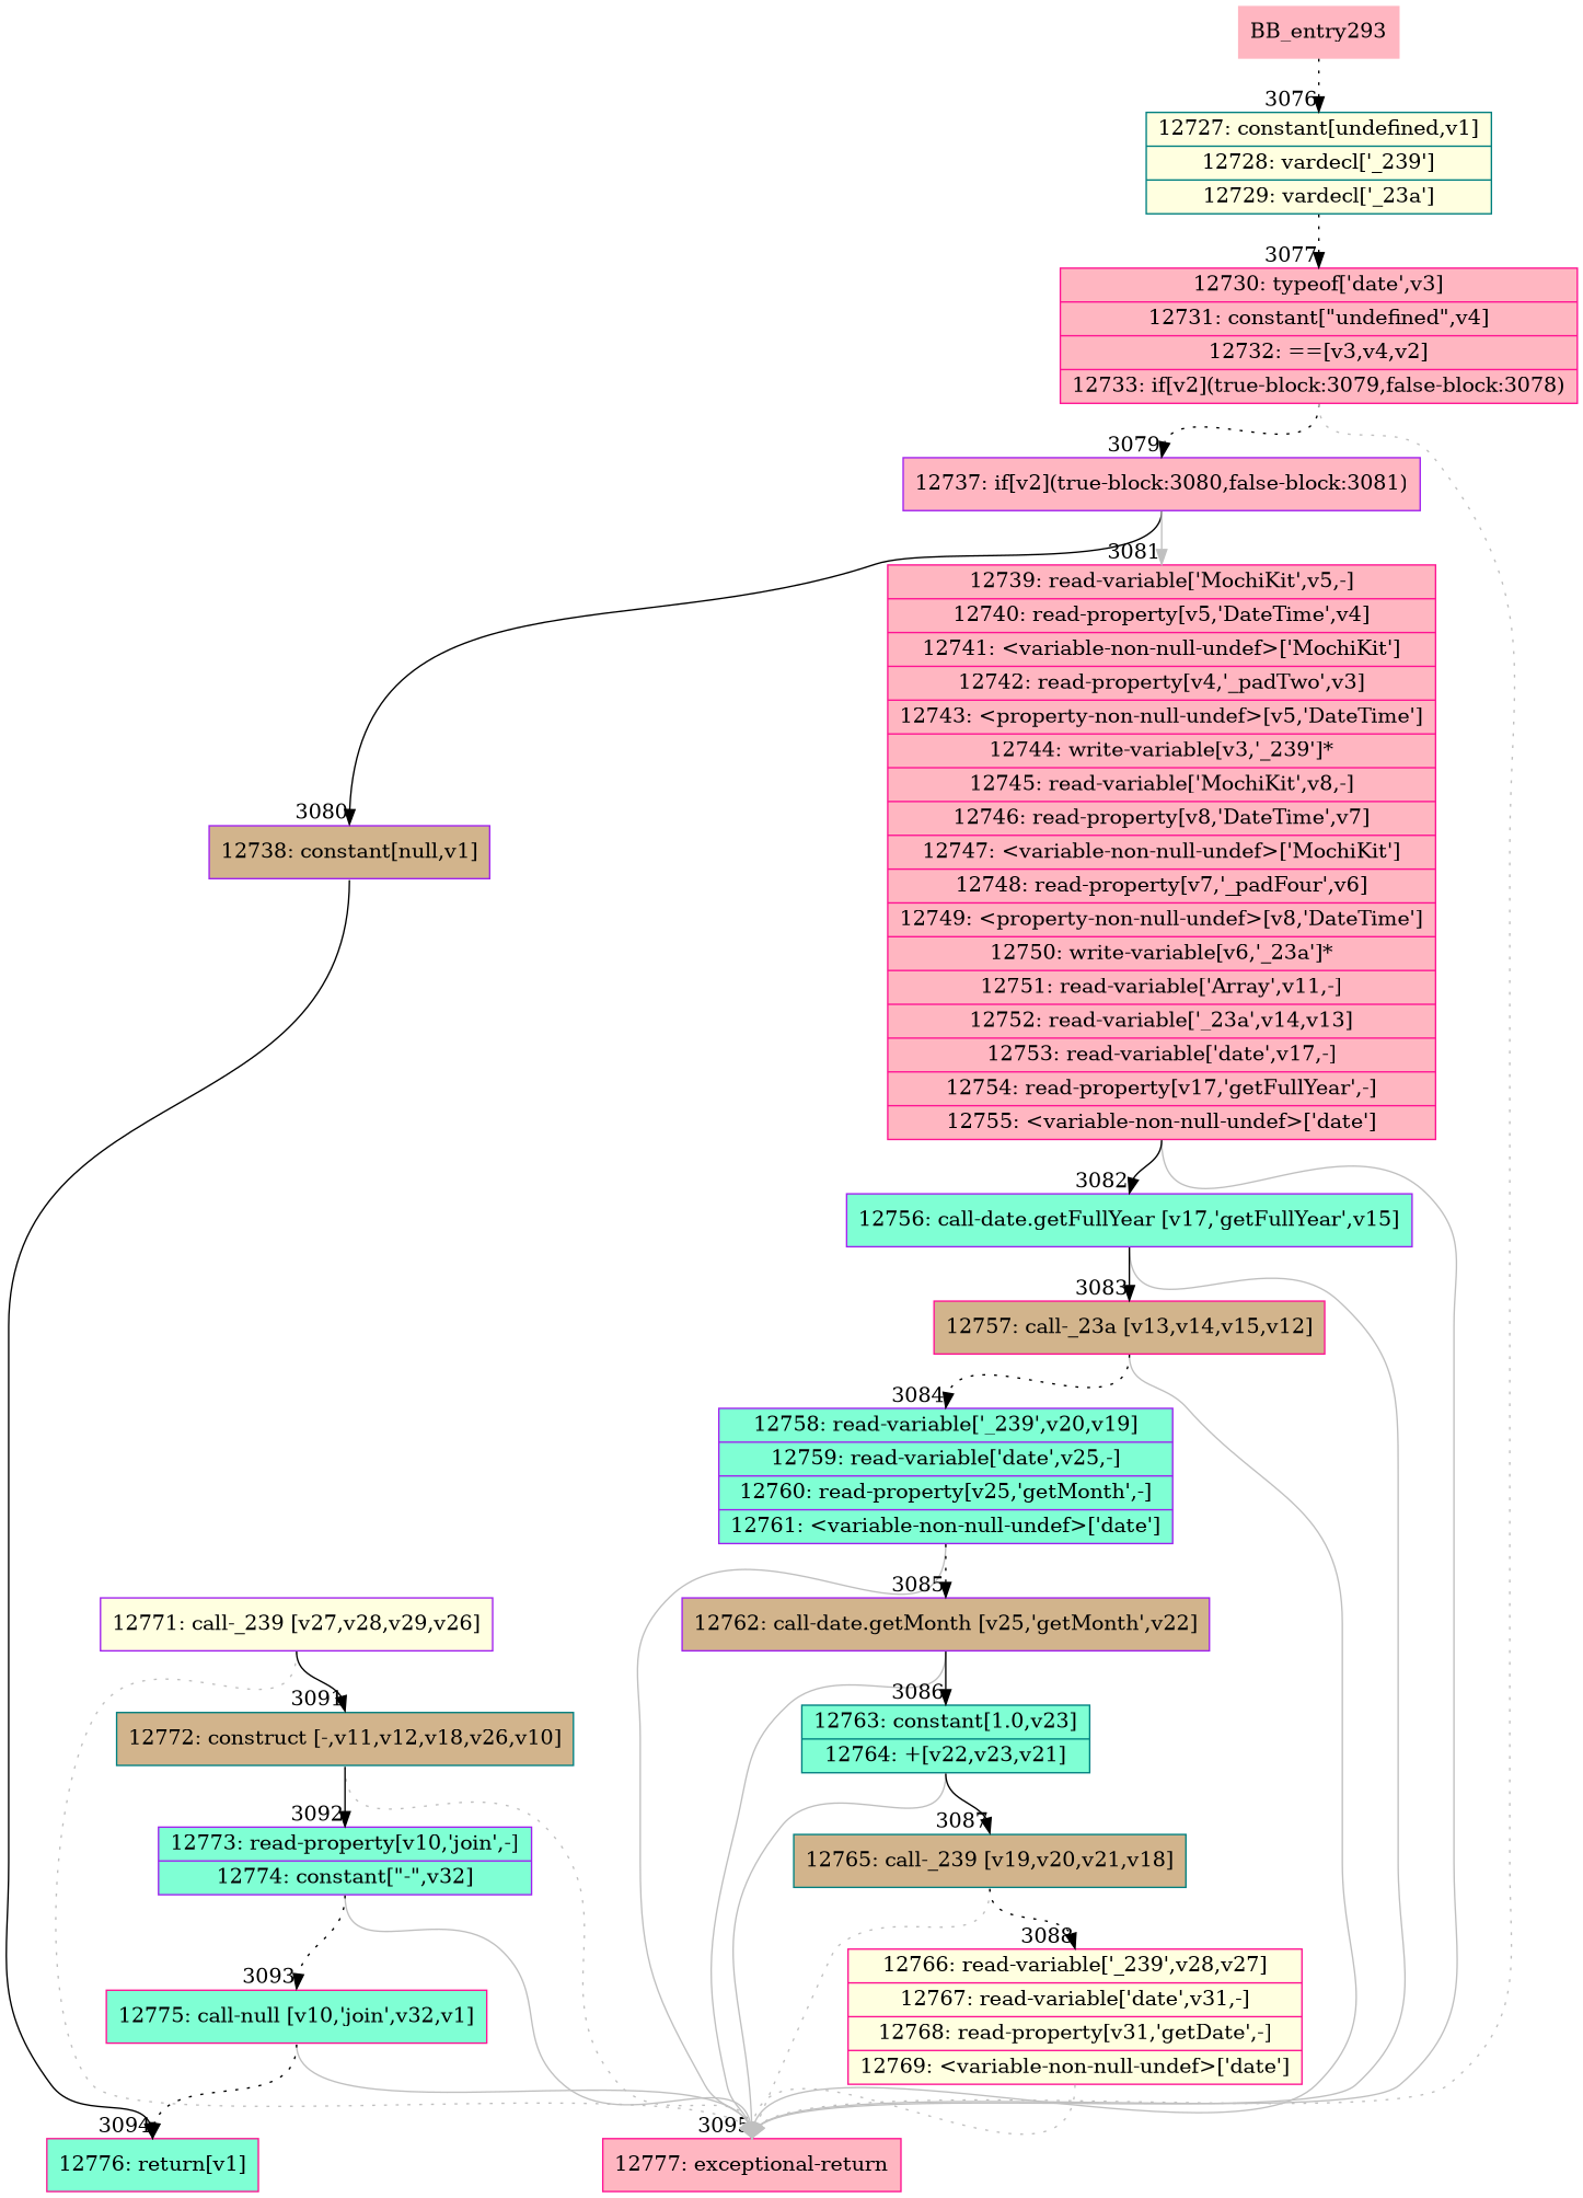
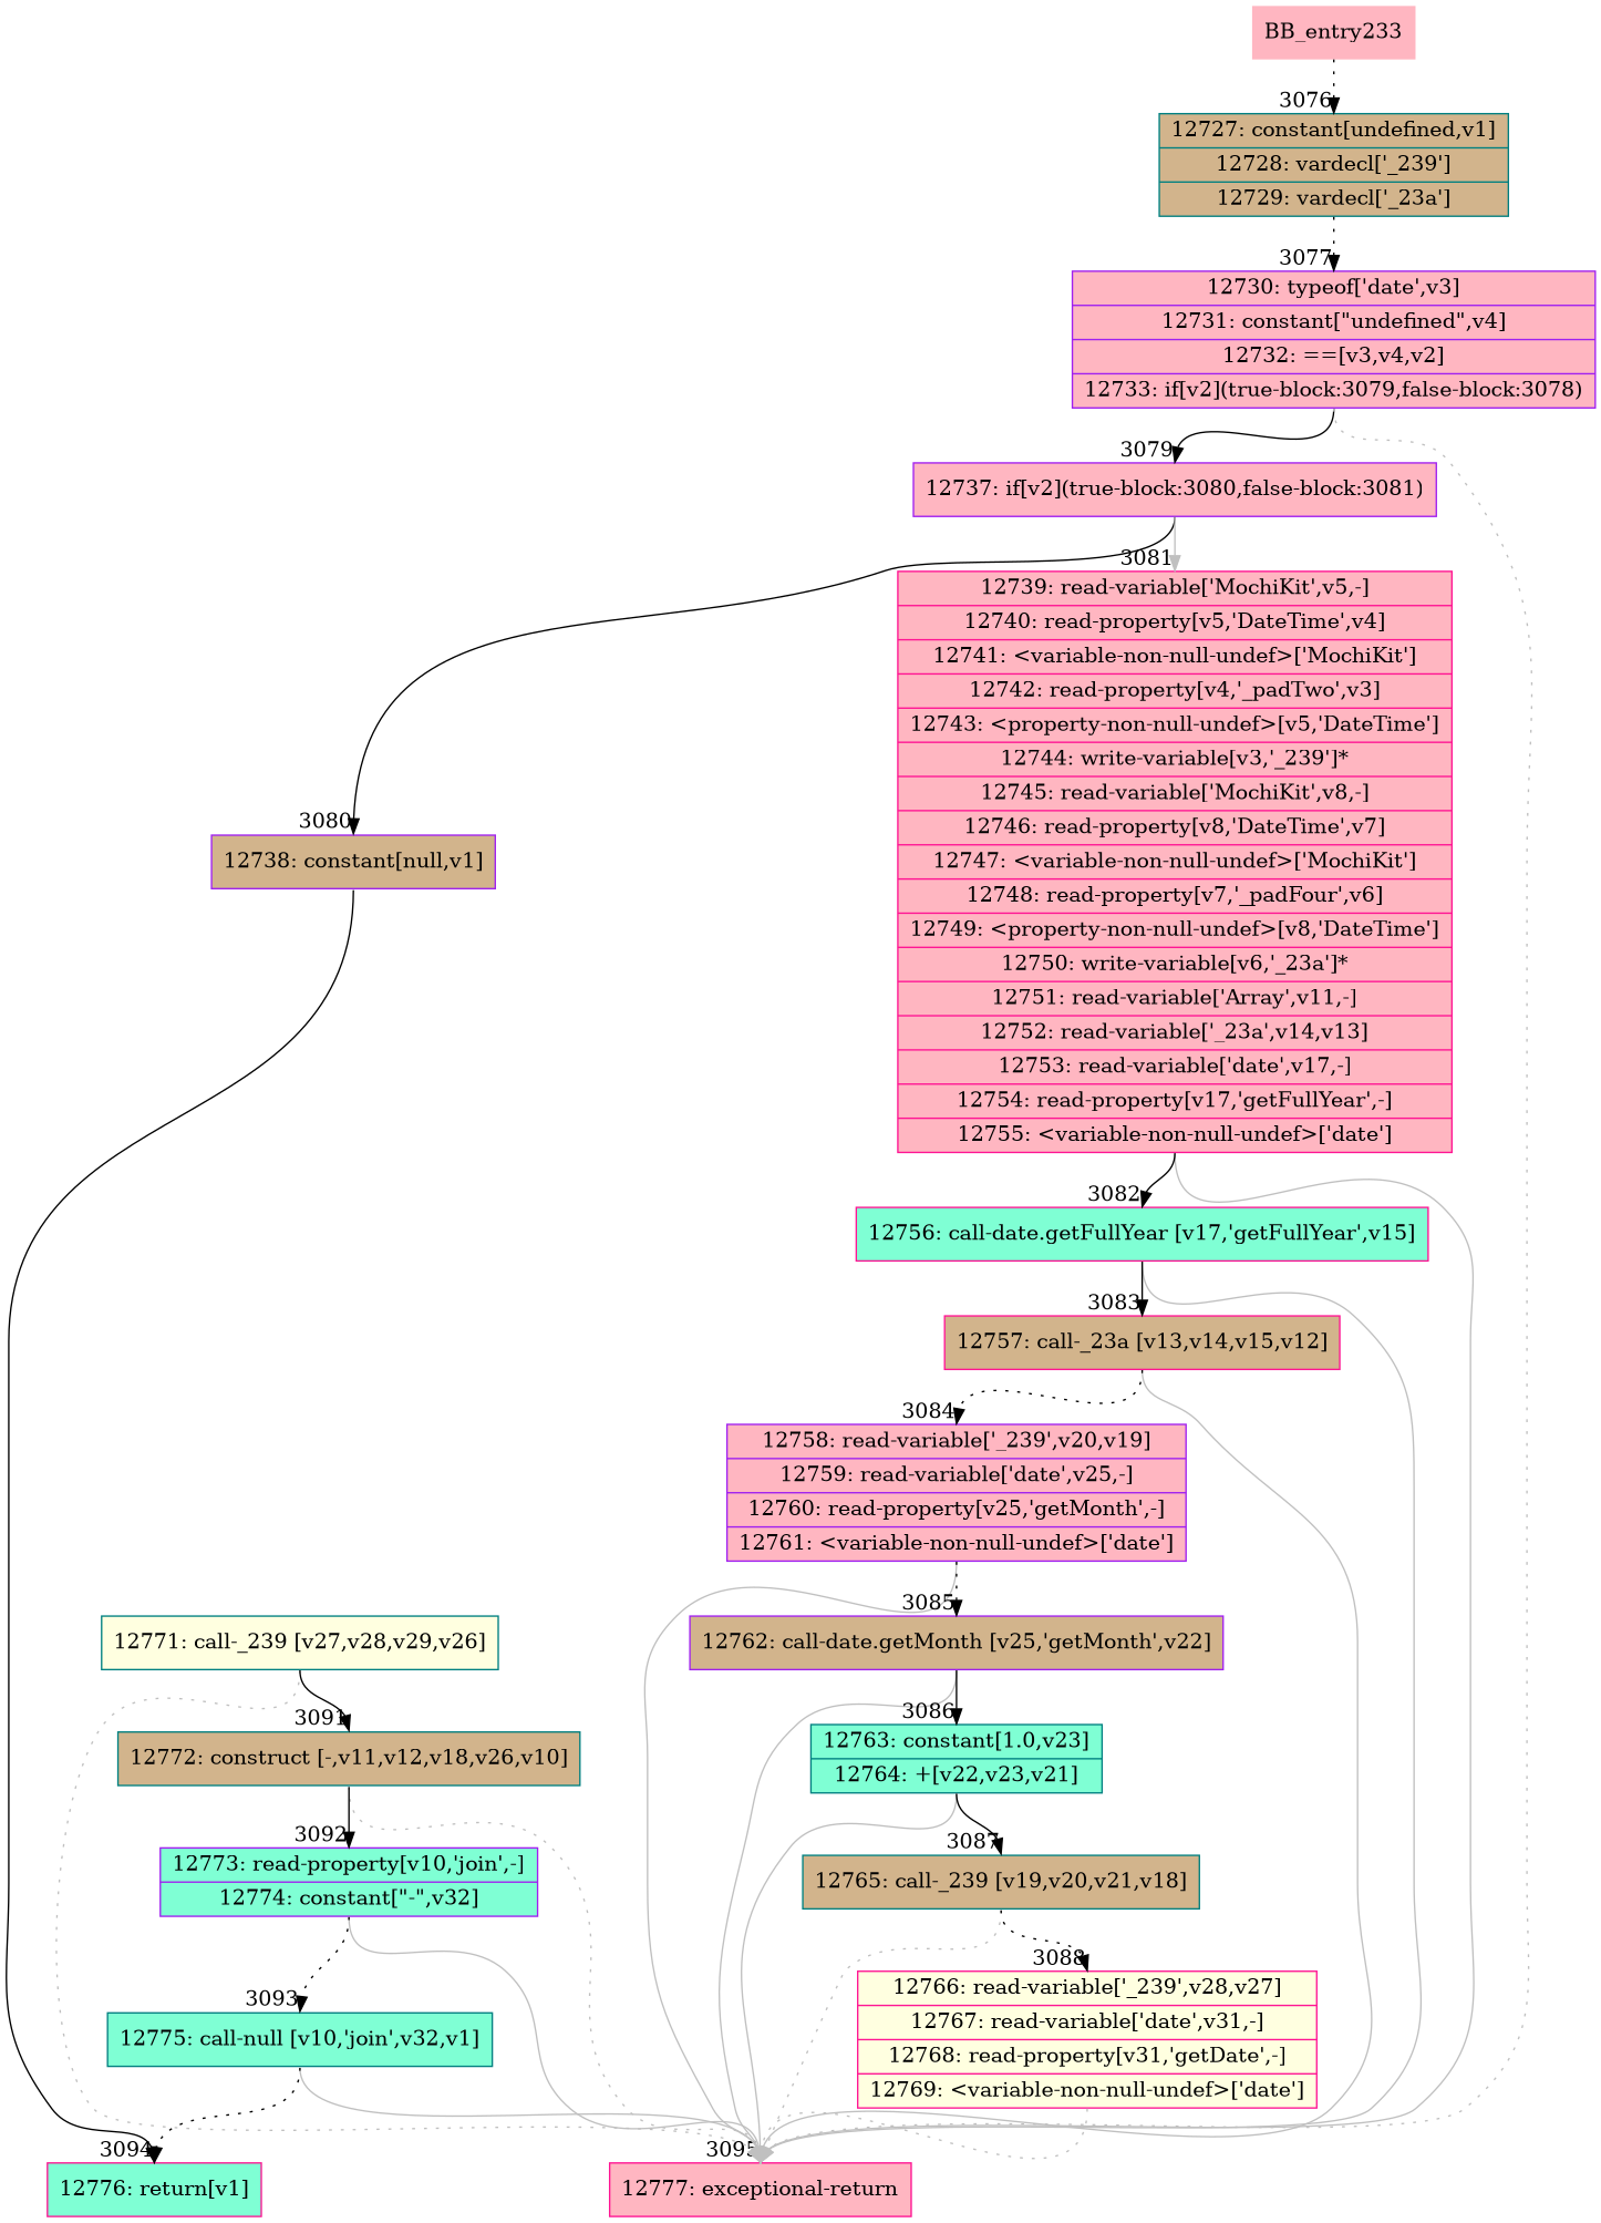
  digraph {
    rankdir=TD
    node [color=purple fillcolor=lightpink shape=record style=filled]
    edge [headport=n style=solid tailport=s]
-   BB_entry233 [color=deeppink shape=none label=BB_entry293]
-   n2 [color=teal fillcolor=lightyellow label="{12727: constant[undefined,v1]|12728: vardecl['_239']|12729: vardecl['_23a']}"]
-   n3 [color=deeppink label="{12730: typeof['date',v3]|12731: constant[\"undefined\",v4]|12732: ==[v3,v4,v2]|12733: if[v2](true-block:3079,false-block:3078)}"]
+   BB_entry233 [color=deeppink shape=none]
+   n2 [color=teal fillcolor=tan label="{12727: constant[undefined,v1]|12728: vardecl['_239']|12729: vardecl['_23a']}"]
+   n3 [label="{12730: typeof['date',v3]|12731: constant[\"undefined\",v4]|12732: ==[v3,v4,v2]|12733: if[v2](true-block:3079,false-block:3078)}"]
    n4 [label="{12737: if[v2](true-block:3080,false-block:3081)}"]
    n5 [color=deeppink label="{12777: exceptional-return}"]
    n6 [fillcolor=tan label="{12738: constant[null,v1]}"]
    n7 [color=deeppink label="{12739: read-variable['MochiKit',v5,-]|12740: read-property[v5,'DateTime',v4]|12741: \<variable-non-null-undef\>['MochiKit']|12742: read-property[v4,'_padTwo',v3]|12743: \<property-non-null-undef\>[v5,'DateTime']|12744: write-variable[v3,'_239']*|12745: read-variable['MochiKit',v8,-]|12746: read-property[v8,'DateTime',v7]|12747: \<variable-non-null-undef\>['MochiKit']|12748: read-property[v7,'_padFour',v6]|12749: \<property-non-null-undef\>[v8,'DateTime']|12750: write-variable[v6,'_23a']*|12751: read-variable['Array',v11,-]|12752: read-variable['_23a',v14,v13]|12753: read-variable['date',v17,-]|12754: read-property[v17,'getFullYear',-]|12755: \<variable-non-null-undef\>['date']}"]
    n8 [color=deeppink fillcolor=aquamarine label="{12776: return[v1]}"]
-   n9 [fillcolor=aquamarine label="{12756: call-date.getFullYear [v17,'getFullYear',v15]}"]
+   n9 [color=deeppink fillcolor=aquamarine label="{12756: call-date.getFullYear [v17,'getFullYear',v15]}"]
    n10 [color=deeppink fillcolor=tan label="{12757: call-_23a [v13,v14,v15,v12]}"]
-   n11 [fillcolor=aquamarine label="{12758: read-variable['_239',v20,v19]|12759: read-variable['date',v25,-]|12760: read-property[v25,'getMonth',-]|12761: \<variable-non-null-undef\>['date']}"]
+   n11 [label="{12758: read-variable['_239',v20,v19]|12759: read-variable['date',v25,-]|12760: read-property[v25,'getMonth',-]|12761: \<variable-non-null-undef\>['date']}"]
    n12 [fillcolor=tan label="{12762: call-date.getMonth [v25,'getMonth',v22]}"]
    n13 [color=teal fillcolor=aquamarine label="{12763: constant[1.0,v23]|12764: +[v22,v23,v21]}"]
    n14 [color=teal fillcolor=tan label="{12765: call-_239 [v19,v20,v21,v18]}"]
    n15 [color=deeppink fillcolor=lightyellow label="{12766: read-variable['_239',v28,v27]|12767: read-variable['date',v31,-]|12768: read-property[v31,'getDate',-]|12769: \<variable-non-null-undef\>['date']}"]
-   n16 [fillcolor=lightyellow label="{12771: call-_239 [v27,v28,v29,v26]}"]
+   n16 [color=teal fillcolor=lightyellow label="{12771: call-_239 [v27,v28,v29,v26]}"]
    n17 [color=teal fillcolor=tan label="{12772: construct [-,v11,v12,v18,v26,v10]}"]
    n18 [fillcolor=aquamarine label="{12773: read-property[v10,'join',-]|12774: constant[\"-\",v32]}"]
-   n19 [color=deeppink fillcolor=aquamarine label="{12775: call-null [v10,'join',v32,v1]}"]
+   n19 [color=teal fillcolor=aquamarine label="{12775: call-null [v10,'join',v32,v1]}"]
    BB_entry233 -> n2 [headlabel="    3076" style=dotted]
    n2 -> n3 [headlabel="      3077" style=dotted]
-   n3 -> n4 [headlabel="      3079" style=dotted]
+   n3 -> n4 [headlabel="      3079"]
    n3 -> n5 [color=gray headlabel="      3095" style=dotted]
    n4 -> n6 [headlabel="      3080"]
    n4 -> n7 [color=gray headlabel="      3081"]
    n6 -> n8 [headlabel="      3094"]
    n7 -> n5 [color=gray]
    n7 -> n9 [headlabel="      3082"]
    n9 -> n5 [color=gray]
    n9 -> n10 [headlabel="      3083"]
    n10 -> n5 [color=gray]
    n10 -> n11 [headlabel="      3084" style=dotted]
    n11 -> n5 [color=gray]
    n11 -> n12 [headlabel="      3085" style=dotted]
    n12 -> n5 [color=gray]
    n12 -> n13 [headlabel="      3086"]
    n13 -> n5 [color=gray]
    n13 -> n14 [headlabel="      3087"]
    n14 -> n5 [color=gray style=dotted]
    n14 -> n15 [headlabel="      3088" style=dotted]
    n15 -> n5 [color=gray style=dotted]
    n16 -> n5 [color=gray style=dotted]
    n16 -> n17 [headlabel="      3091"]
    n17 -> n5 [color=gray style=dotted]
    n17 -> n18 [headlabel="      3092"]
    n18 -> n5 [color=gray]
    n18 -> n19 [headlabel="      3093" style=dotted]
    n19 -> n5 [color=gray]
    n19 -> n8 [style=dotted]
  }
